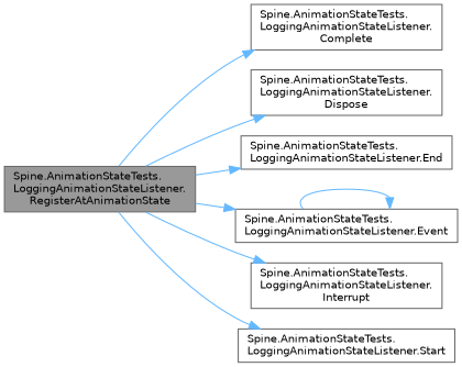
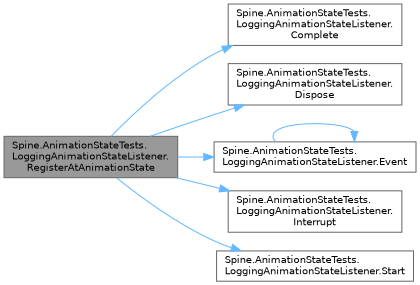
  digraph {
    rankdir=LR
    node [color=grey40 fillcolor=white fontname=Helvetica fontsize=10 shape=box style=filled]
    edge [color=steelblue1 fontname=Helvetica fontsize=10 labelfontname=Helvetica labelfontsize=10 style=solid]
    n1 [color=gray40 fillcolor=grey60 fontcolor=black height=0.2 label="Spine.AnimationStateTests.\lLoggingAnimationStateListener.\lRegisterAtAnimationState" width=0.4]
    n2 [height=0.2 label="Spine.AnimationStateTests.\lLoggingAnimationStateListener.\lComplete" width=0.4]
    n3 [height=0.2 label="Spine.AnimationStateTests.\lLoggingAnimationStateListener.\lDispose" width=0.4]
-   n4 [height=0.2 label="Spine.AnimationStateTests.\lLoggingAnimationStateListener.End" width=0.4]
    n5 [height=0.2 label="Spine.AnimationStateTests.\lLoggingAnimationStateListener.Event" width=0.4]
    n6 [height=0.2 label="Spine.AnimationStateTests.\lLoggingAnimationStateListener.\lInterrupt" width=0.4]
    n7 [height=0.2 label="Spine.AnimationStateTests.\lLoggingAnimationStateListener.Start" width=0.4]
    n1 -> n2
    n1 -> n3
-   n1 -> n4
    n1 -> n5
    n1 -> n6
    n1 -> n7
    n5 -> n5
  }
